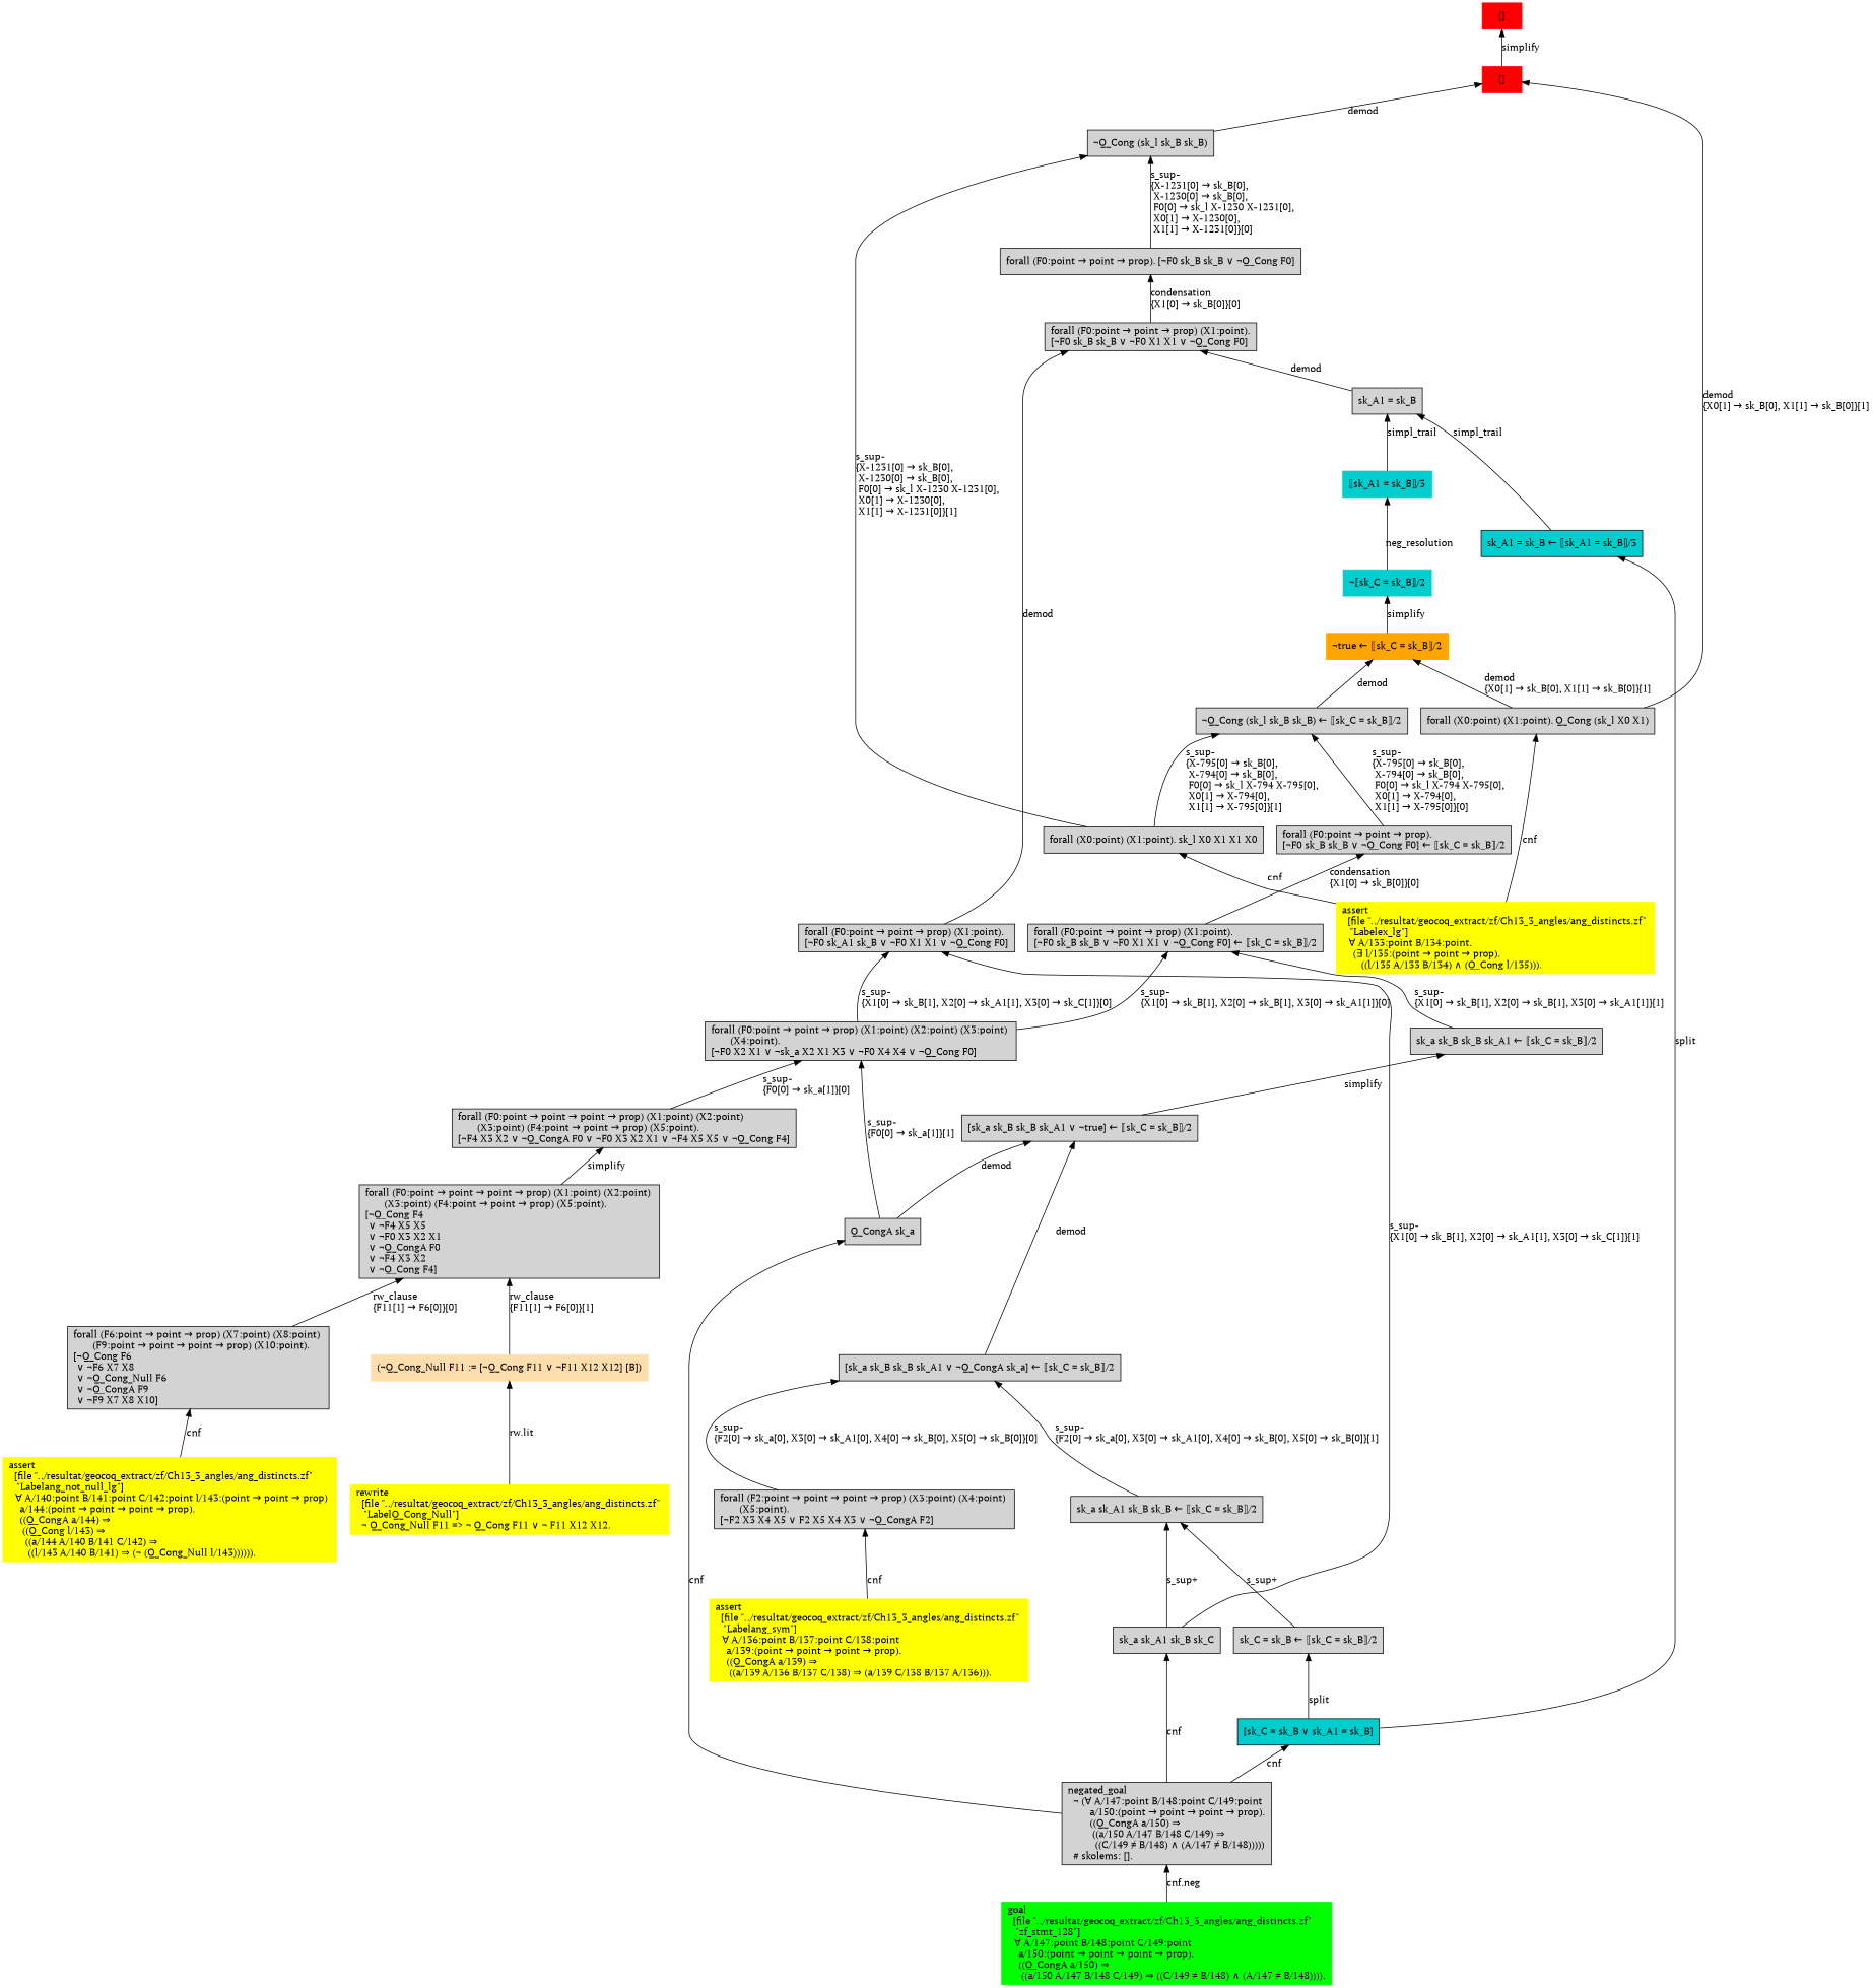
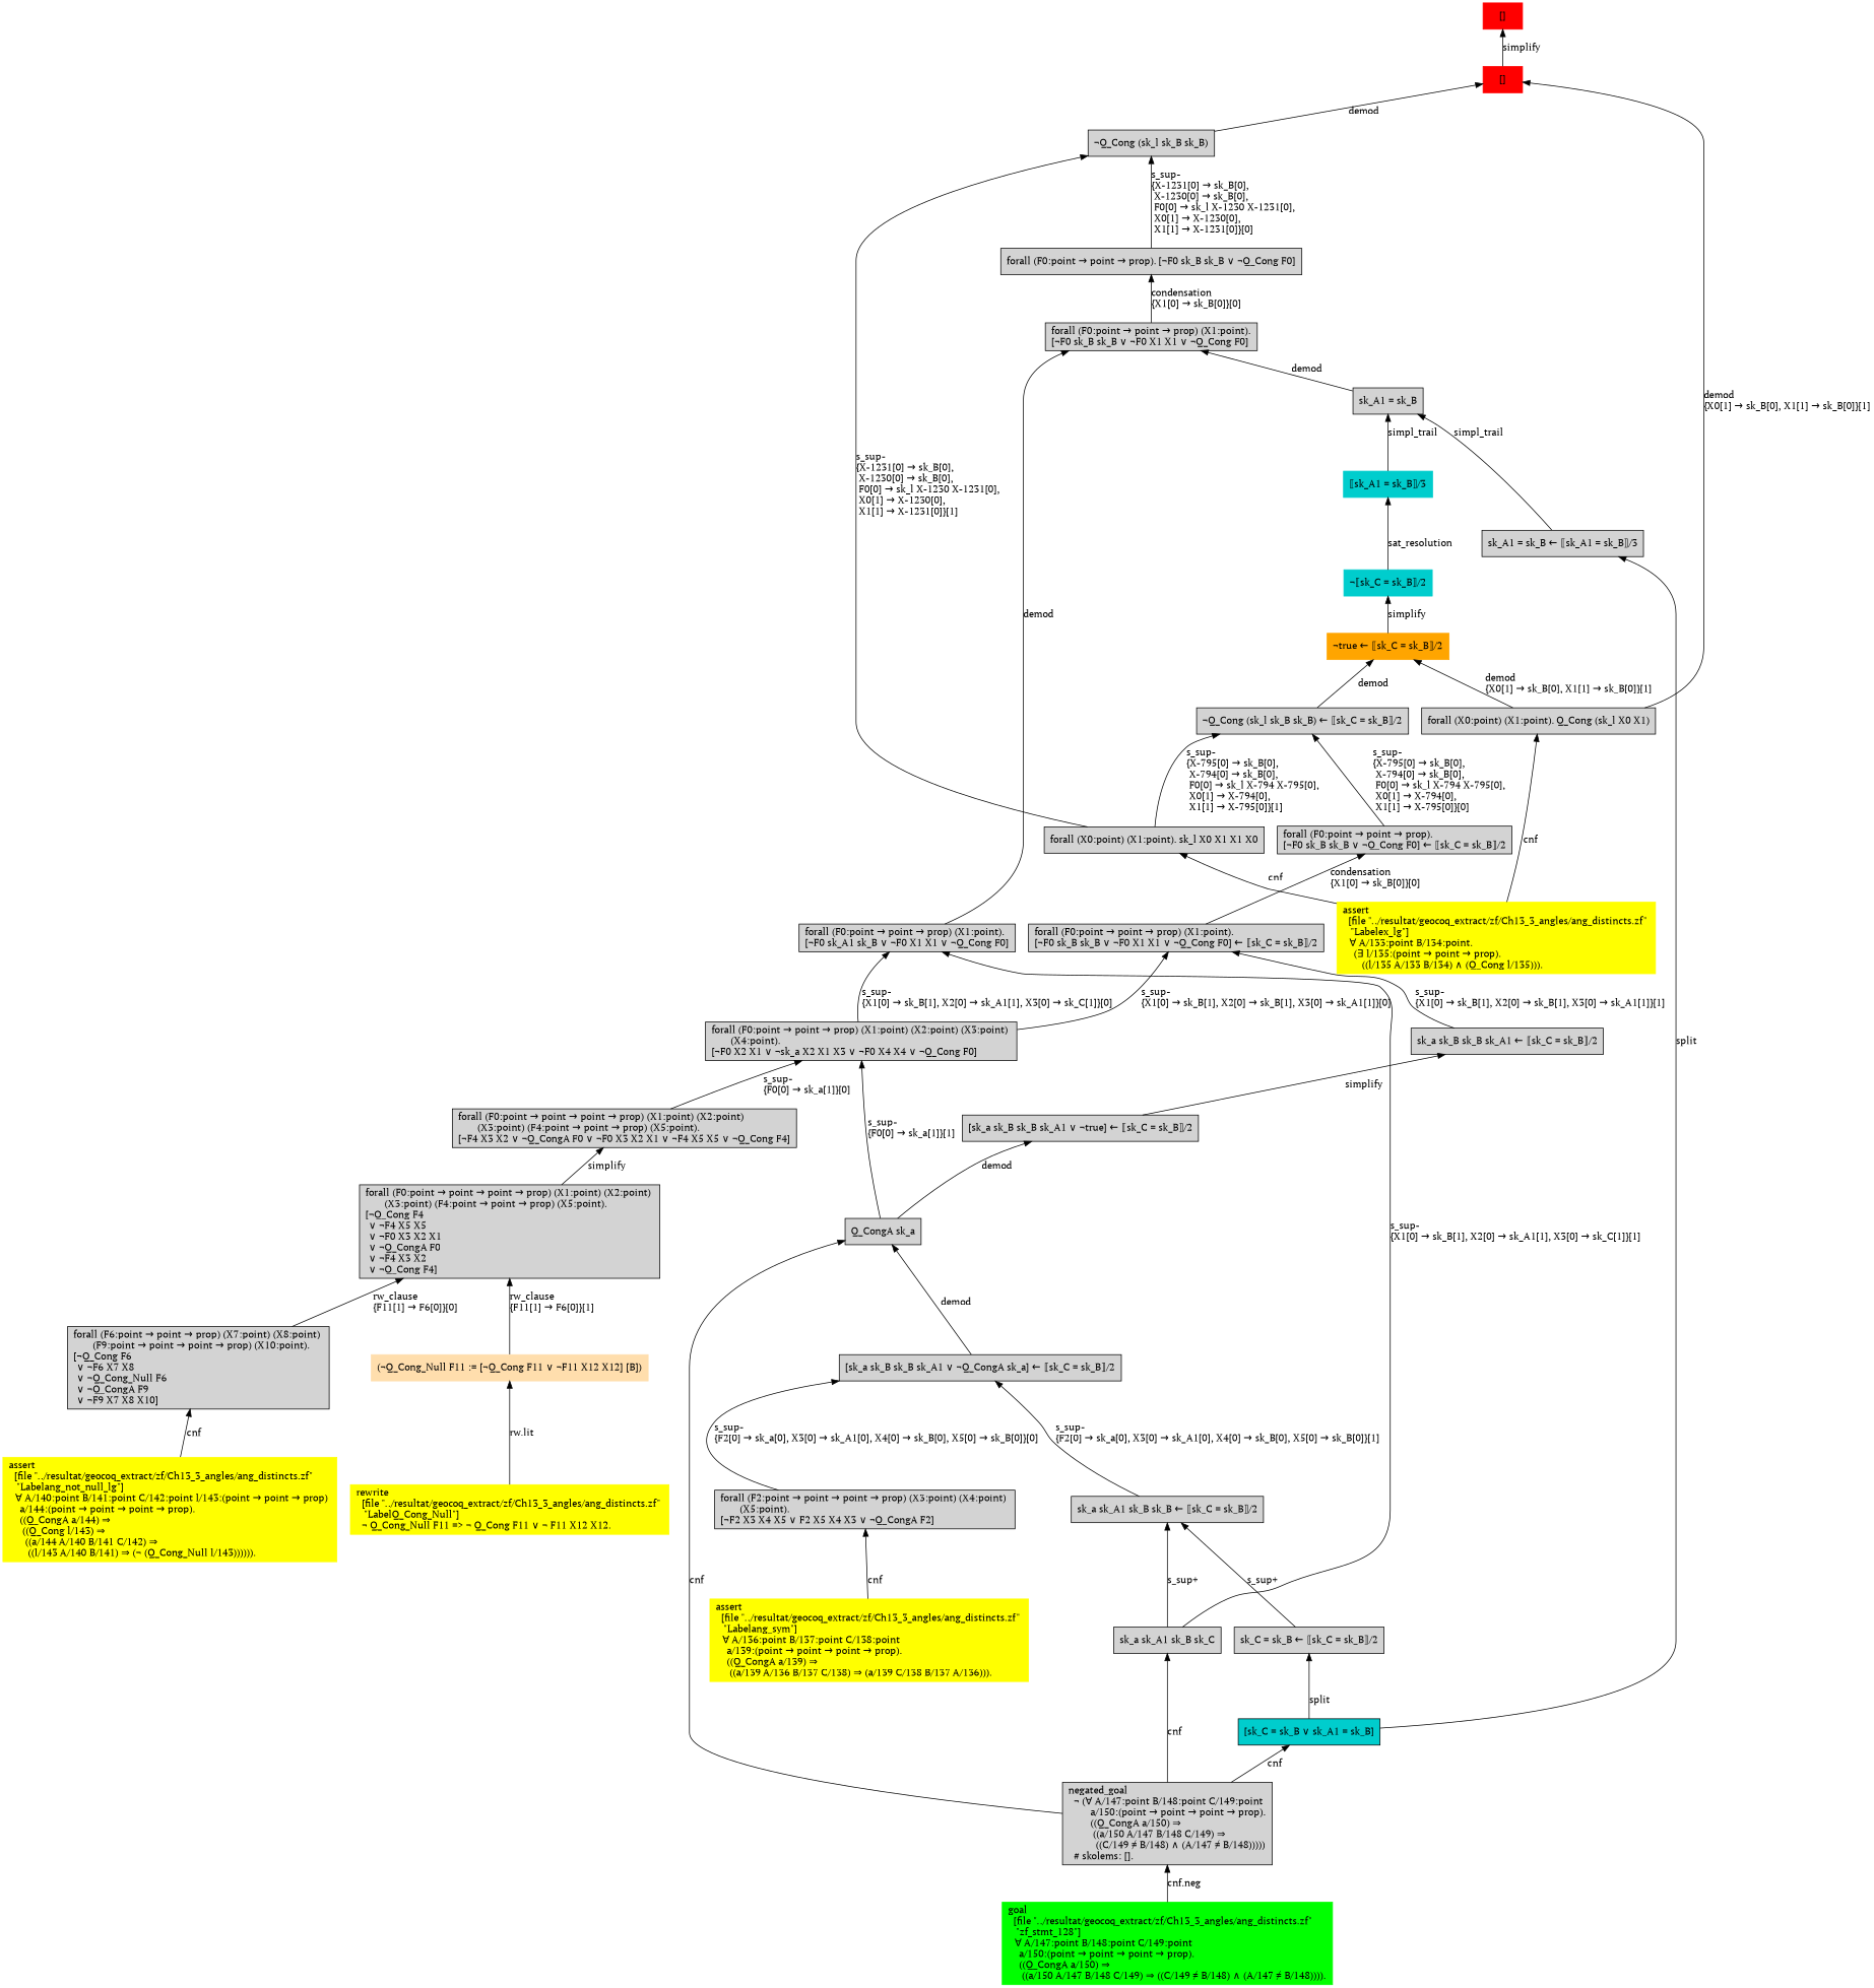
  digraph {
    fontname="PT Serif"
    node [fontname="PT Serif" shape=box style=filled]
    edge [dir=back fontname="PT Serif"]
    n1 [color=red label="[]"]
    n2 [color=red label="[]"]
    n3 [label="forall (X0:point) (X1:point). Q_Cong (sk_l X0 X1)\l"]
    n4 [label="¬Q_Cong (sk_l sk_B sk_B)\l"]
    n5 [color=yellow label="assert\l  [file \"../resultat/geocoq_extract/zf/Ch13_3_angles/ang_distincts.zf\" \l   \"Labelex_lg\"]\l  ∀ A/133:point B/134:point.\l    (∃ l/135:(point → point → prop).\l       ((l/135 A/133 B/134) ∧ (Q_Cong l/135))).\l"]
    n6 [label="forall (F0:point → point → prop). [¬F0 sk_B sk_B ∨ ¬Q_Cong F0]\l"]
    n7 [label="forall (X0:point) (X1:point). sk_l X0 X1 X1 X0\l"]
    n8 [label="forall (F0:point → point → prop) (X1:point).\l[¬F0 sk_B sk_B ∨ ¬F0 X1 X1 ∨ ¬Q_Cong F0]\l"]
    n9 [label="sk_A1 = sk_B\l"]
    n10 [label="forall (F0:point → point → prop) (X1:point).\l[¬F0 sk_A1 sk_B ∨ ¬F0 X1 X1 ∨ ¬Q_Cong F0]\l"]
    n11 [color=cyan3 label="⟦sk_A1 = sk_B⟧/3\l"]
-   n12 [label="sk_A1 = sk_B ← ⟦sk_A1 = sk_B⟧/3\l" fillcolor=cyan3]
+   n12 [label="sk_A1 = sk_B ← ⟦sk_A1 = sk_B⟧/3\l"]
    n13 [label="forall (F0:point → point → prop) (X1:point) (X2:point) (X3:point) \l       (X4:point).\l[¬F0 X2 X1 ∨ ¬sk_a X2 X1 X3 ∨ ¬F0 X4 X4 ∨ ¬Q_Cong F0]\l"]
    n14 [label="sk_a sk_A1 sk_B sk_C\l"]
    n15 [color=cyan3 label="¬⟦sk_C = sk_B⟧/2\l"]
    n16 [fillcolor=cyan3 label="[sk_C = sk_B ∨ sk_A1 = sk_B]\l"]
    n17 [color=orange label="¬true ← ⟦sk_C = sk_B⟧/2\l"]
    n18 [label="¬Q_Cong (sk_l sk_B sk_B) ← ⟦sk_C = sk_B⟧/2\l"]
    n19 [label="forall (F0:point → point → prop).\l[¬F0 sk_B sk_B ∨ ¬Q_Cong F0] ← ⟦sk_C = sk_B⟧/2\l"]
    n20 [label="forall (F0:point → point → prop) (X1:point).\l[¬F0 sk_B sk_B ∨ ¬F0 X1 X1 ∨ ¬Q_Cong F0] ← ⟦sk_C = sk_B⟧/2\l"]
    n21 [label="sk_a sk_B sk_B sk_A1 ← ⟦sk_C = sk_B⟧/2\l"]
    n22 [label="forall (F0:point → point → point → prop) (X1:point) (X2:point) \l       (X3:point) (F4:point → point → prop) (X5:point).\l[¬F4 X3 X2 ∨ ¬Q_CongA F0 ∨ ¬F0 X3 X2 X1 ∨ ¬F4 X5 X5 ∨ ¬Q_Cong F4]\l"]
    n23 [label="Q_CongA sk_a\l"]
    n24 [label="[sk_a sk_B sk_B sk_A1 ∨ ¬true] ← ⟦sk_C = sk_B⟧/2\l"]
    n25 [label="forall (F0:point → point → point → prop) (X1:point) (X2:point) \l       (X3:point) (F4:point → point → prop) (X5:point).\l[¬Q_Cong F4\l ∨ ¬F4 X5 X5\l ∨ ¬F0 X3 X2 X1\l ∨ ¬Q_CongA F0\l ∨ ¬F4 X3 X2\l ∨ ¬Q_Cong F4]\l"]
    n26 [label="negated_goal\l  ¬ (∀ A/147:point B/148:point C/149:point \l        a/150:(point → point → point → prop).\l        ((Q_CongA a/150) ⇒\l         ((a/150 A/147 B/148 C/149) ⇒\l          ((C/149 ≠ B/148) ∧ (A/147 ≠ B/148)))))\l  # skolems: [].\l"]
    n27 [color=navajowhite label="(¬Q_Cong_Null F11 := [¬Q_Cong F11 ∨ ¬F11 X12 X12] [B])\l"]
    n28 [label="forall (F6:point → point → prop) (X7:point) (X8:point) \l       (F9:point → point → point → prop) (X10:point).\l[¬Q_Cong F6\l ∨ ¬F6 X7 X8\l ∨ ¬Q_Cong_Null F6\l ∨ ¬Q_CongA F9\l ∨ ¬F9 X7 X8 X10]\l"]
    n29 [color=yellow label="rewrite\l  [file \"../resultat/geocoq_extract/zf/Ch13_3_angles/ang_distincts.zf\" \l   \"LabelQ_Cong_Null\"]\l  ¬ Q_Cong_Null F11 =\> ¬ Q_Cong F11 ∨ ¬ F11 X12 X12.\l"]
    n30 [color=yellow label="assert\l  [file \"../resultat/geocoq_extract/zf/Ch13_3_angles/ang_distincts.zf\" \l   \"Labelang_not_null_lg\"]\l  ∀ A/140:point B/141:point C/142:point l/143:(point → point → prop) \l    a/144:(point → point → point → prop).\l    ((Q_CongA a/144) ⇒\l     ((Q_Cong l/143) ⇒\l      ((a/144 A/140 B/141 C/142) ⇒\l       ((l/143 A/140 B/141) ⇒ (¬ (Q_Cong_Null l/143)))))).\l"]
    n31 [color=green label="goal\l  [file \"../resultat/geocoq_extract/zf/Ch13_3_angles/ang_distincts.zf\" \l   \"zf_stmt_128\"]\l  ∀ A/147:point B/148:point C/149:point \l    a/150:(point → point → point → prop).\l    ((Q_CongA a/150) ⇒\l     ((a/150 A/147 B/148 C/149) ⇒ ((C/149 ≠ B/148) ∧ (A/147 ≠ B/148)))).\l"]
    n32 [label="[sk_a sk_B sk_B sk_A1 ∨ ¬Q_CongA sk_a] ← ⟦sk_C = sk_B⟧/2\l"]
    n33 [label="forall (F2:point → point → point → prop) (X3:point) (X4:point) \l       (X5:point).\l[¬F2 X3 X4 X5 ∨ F2 X5 X4 X3 ∨ ¬Q_CongA F2]\l"]
    n34 [label="sk_a sk_A1 sk_B sk_B ← ⟦sk_C = sk_B⟧/2\l"]
    n35 [color=yellow label="assert\l  [file \"../resultat/geocoq_extract/zf/Ch13_3_angles/ang_distincts.zf\" \l   \"Labelang_sym\"]\l  ∀ A/136:point B/137:point C/138:point \l    a/139:(point → point → point → prop).\l    ((Q_CongA a/139) ⇒\l     ((a/139 A/136 B/137 C/138) ⇒ (a/139 C/138 B/137 A/136))).\l"]
    n36 [label="sk_C = sk_B ← ⟦sk_C = sk_B⟧/2\l"]
    n1 -> n2 [label=simplify]
    n2 -> n3 [label="demod\l\{X0[1] → sk_B[0], X1[1] → sk_B[0]\}[1]\l"]
    n2 -> n4 [label=demod]
    n3 -> n5 [label=cnf]
    n4 -> n6 [label="s_sup-\l\{X-1231[0] → sk_B[0], \l X-1230[0] → sk_B[0], \l F0[0] → sk_l X-1230 X-1231[0], \l X0[1] → X-1230[0], \l X1[1] → X-1231[0]\}[0]\l"]
    n4 -> n7 [label="s_sup-\l\{X-1231[0] → sk_B[0], \l X-1230[0] → sk_B[0], \l F0[0] → sk_l X-1230 X-1231[0], \l X0[1] → X-1230[0], \l X1[1] → X-1231[0]\}[1]\l"]
    n6 -> n8 [label="condensation\l\{X1[0] → sk_B[0]\}[0]\l"]
    n7 -> n5 [label=cnf]
    n8 -> n9 [label=demod]
    n8 -> n10 [label=demod]
    n9 -> n11 [label=simpl_trail]
    n9 -> n12 [label=simpl_trail]
    n10 -> n13 [label="s_sup-\l\{X1[0] → sk_B[1], X2[0] → sk_A1[1], X3[0] → sk_C[1]\}[0]\l"]
    n10 -> n14 [label="s_sup-\l\{X1[0] → sk_B[1], X2[0] → sk_A1[1], X3[0] → sk_C[1]\}[1]\l"]
-   n11 -> n15 [label=neg_resolution]
+   n11 -> n15 [label=sat_resolution]
    n12 -> n16 [label=split]
    n13 -> n22 [label="s_sup-\l\{F0[0] → sk_a[1]\}[0]\l"]
    n13 -> n23 [label="s_sup-\l\{F0[0] → sk_a[1]\}[1]\l"]
    n14 -> n26 [label=cnf]
    n15 -> n17 [label=simplify]
    n16 -> n26 [label=cnf]
    n17 -> n3 [label="demod\l\{X0[1] → sk_B[0], X1[1] → sk_B[0]\}[1]\l"]
    n17 -> n18 [label=demod]
    n18 -> n7 [label="s_sup-\l\{X-795[0] → sk_B[0], \l X-794[0] → sk_B[0], \l F0[0] → sk_l X-794 X-795[0], \l X0[1] → X-794[0], \l X1[1] → X-795[0]\}[1]\l"]
    n18 -> n19 [label="s_sup-\l\{X-795[0] → sk_B[0], \l X-794[0] → sk_B[0], \l F0[0] → sk_l X-794 X-795[0], \l X0[1] → X-794[0], \l X1[1] → X-795[0]\}[0]\l"]
    n19 -> n20 [label="condensation\l\{X1[0] → sk_B[0]\}[0]\l"]
    n20 -> n13 [label="s_sup-\l\{X1[0] → sk_B[1], X2[0] → sk_B[1], X3[0] → sk_A1[1]\}[0]\l"]
    n20 -> n21 [label="s_sup-\l\{X1[0] → sk_B[1], X2[0] → sk_B[1], X3[0] → sk_A1[1]\}[1]\l"]
    n21 -> n24 [label=simplify]
    n22 -> n25 [label=simplify]
    n23 -> n26 [label=cnf]
    n24 -> n23 [label=demod]
-   n24 -> n32 [label=demod]
+   n23 -> n32 [label=demod]
    n25 -> n27 [label="rw_clause\l\{F11[1] → F6[0]\}[1]\l"]
    n25 -> n28 [label="rw_clause\l\{F11[1] → F6[0]\}[0]\l"]
    n26 -> n31 [label="cnf.neg"]
    n27 -> n29 [label="rw.lit"]
    n28 -> n30 [label=cnf]
    n32 -> n33 [label="s_sup-\l\{F2[0] → sk_a[0], X3[0] → sk_A1[0], X4[0] → sk_B[0], X5[0] → sk_B[0]\}[0]\l"]
    n32 -> n34 [label="s_sup-\l\{F2[0] → sk_a[0], X3[0] → sk_A1[0], X4[0] → sk_B[0], X5[0] → sk_B[0]\}[1]\l"]
    n33 -> n35 [label=cnf]
    n34 -> n14 [label="s_sup+\l"]
    n34 -> n36 [label="s_sup+\l"]
    n36 -> n16 [label=split]
  }
